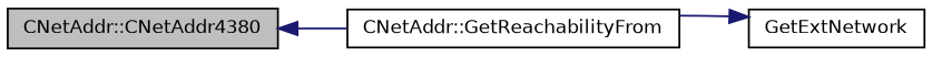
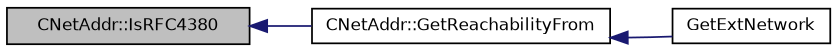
  digraph {
    rankdir=LR
    node [color=black fillcolor=white fontname=Helvetica fontsize=10 shape=record style=filled]
    edge [color=midnightblue dir=back fontname=Helvetica fontsize=10 labelfontname=Helvetica labelfontsize=10 style=solid]
-   n1 [fillcolor=grey75 fontcolor=black height=0.2 label="CNetAddr::CNetAddr4380" width=0.4]
+   n1 [fillcolor=grey75 fontcolor=black height=0.2 label="CNetAddr::IsRFC4380" width=0.4]
    n2 [height=0.2 label="CNetAddr::GetReachabilityFrom" width=0.4]
    n3 [height=0.2 label=GetExtNetwork width=0.4]
    n1 -> n2
-   n3 -> n2
+   n2 -> n3
  }
